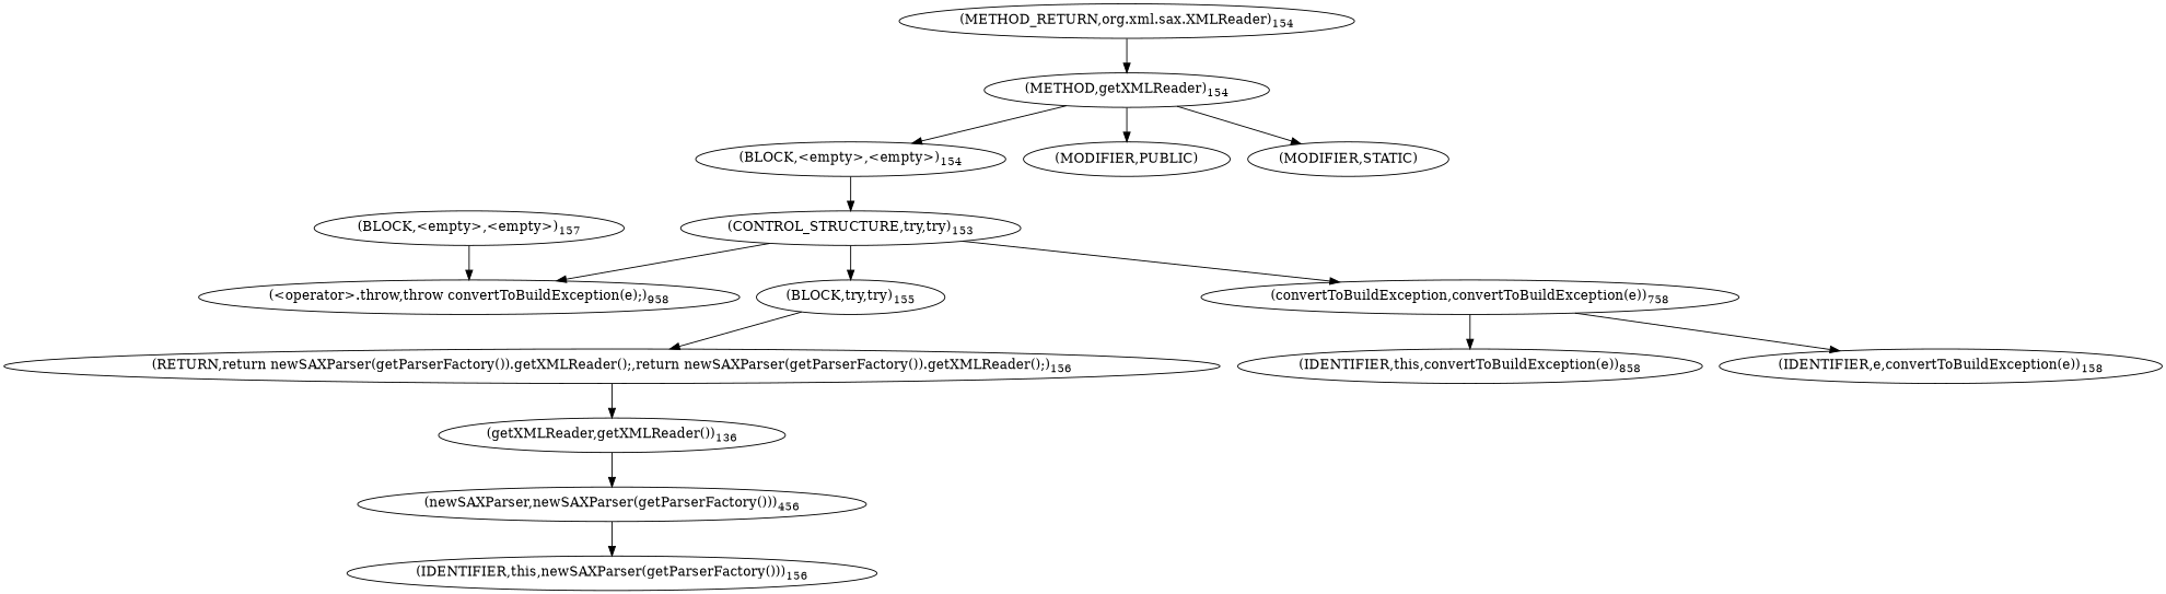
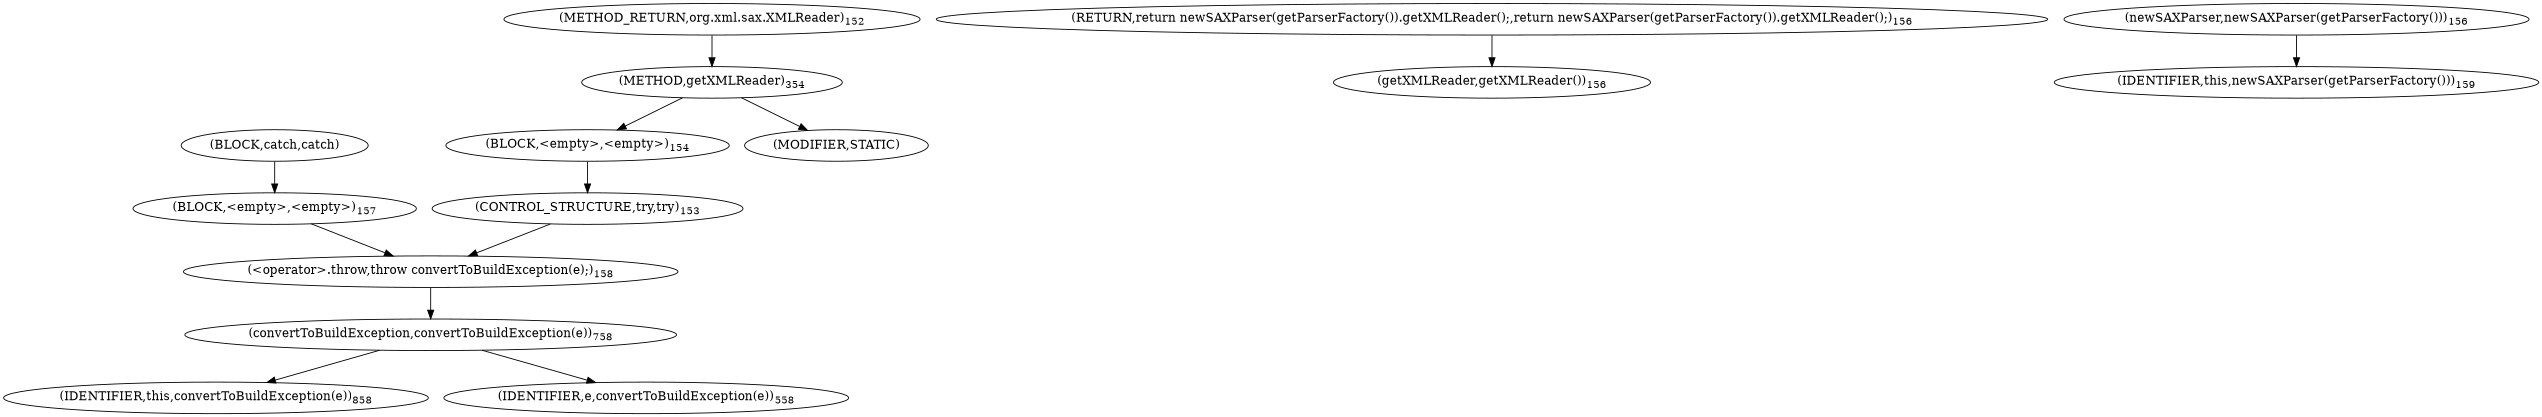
  digraph {
-   n1 [label=<(METHOD,getXMLReader)<SUB>154</SUB>>]
+   n1 [label=<(METHOD,getXMLReader)<SUB>354</SUB>>]
    n2 [label=<(BLOCK,&lt;empty&gt;,&lt;empty&gt;)<SUB>154</SUB>>]
-   n3 [label=<(MODIFIER,PUBLIC)>]
    n4 [label=<(MODIFIER,STATIC)>]
    n5 [label=<(CONTROL_STRUCTURE,try,try)<SUB>153</SUB>>]
-   n6 [label=<(METHOD_RETURN,org.xml.sax.XMLReader)<SUB>154</SUB>>]
-   n7 [label=<(BLOCK,try,try)<SUB>155</SUB>>]
-   n8 [label=<(&lt;operator&gt;.throw,throw convertToBuildException(e);)<SUB>958</SUB>>]
+   n6 [label=<(METHOD_RETURN,org.xml.sax.XMLReader)<SUB>152</SUB>>]
+   n8 [label=<(&lt;operator&gt;.throw,throw convertToBuildException(e);)<SUB>158</SUB>>]
    n9 [label=<(RETURN,return newSAXParser(getParserFactory()).getXMLReader();,return newSAXParser(getParserFactory()).getXMLReader();)<SUB>156</SUB>>]
+   n10 [label=<(BLOCK,catch,catch)>]
    n11 [label=<(BLOCK,&lt;empty&gt;,&lt;empty&gt;)<SUB>157</SUB>>]
-   n12 [label=<(getXMLReader,getXMLReader())<SUB>136</SUB>>]
-   n13 [label=<(newSAXParser,newSAXParser(getParserFactory()))<SUB>456</SUB>>]
-   n14 [label=<(IDENTIFIER,this,newSAXParser(getParserFactory()))<SUB>156</SUB>>]
+   n12 [label=<(getXMLReader,getXMLReader())<SUB>156</SUB>>]
+   n13 [label=<(newSAXParser,newSAXParser(getParserFactory()))<SUB>156</SUB>>]
+   n14 [label=<(IDENTIFIER,this,newSAXParser(getParserFactory()))<SUB>159</SUB>>]
    n15 [label=<(convertToBuildException,convertToBuildException(e))<SUB>758</SUB>>]
    n16 [label=<(IDENTIFIER,this,convertToBuildException(e))<SUB>858</SUB>>]
-   n17 [label=<(IDENTIFIER,e,convertToBuildException(e))<SUB>158</SUB>>]
+   n17 [label=<(IDENTIFIER,e,convertToBuildException(e))<SUB>558</SUB>>]
    n1 -> n2
-   n1 -> n3
    n1 -> n4
    n2 -> n5
-   n5 -> n7
    n5 -> n8
    n6 -> n1
-   n7 -> n9
-   n5 -> n15
+   n8 -> n15
    n9 -> n12
+   n10 -> n11
    n11 -> n8
-   n12 -> n13
    n13 -> n14
    n15 -> n16
    n15 -> n17
  }
